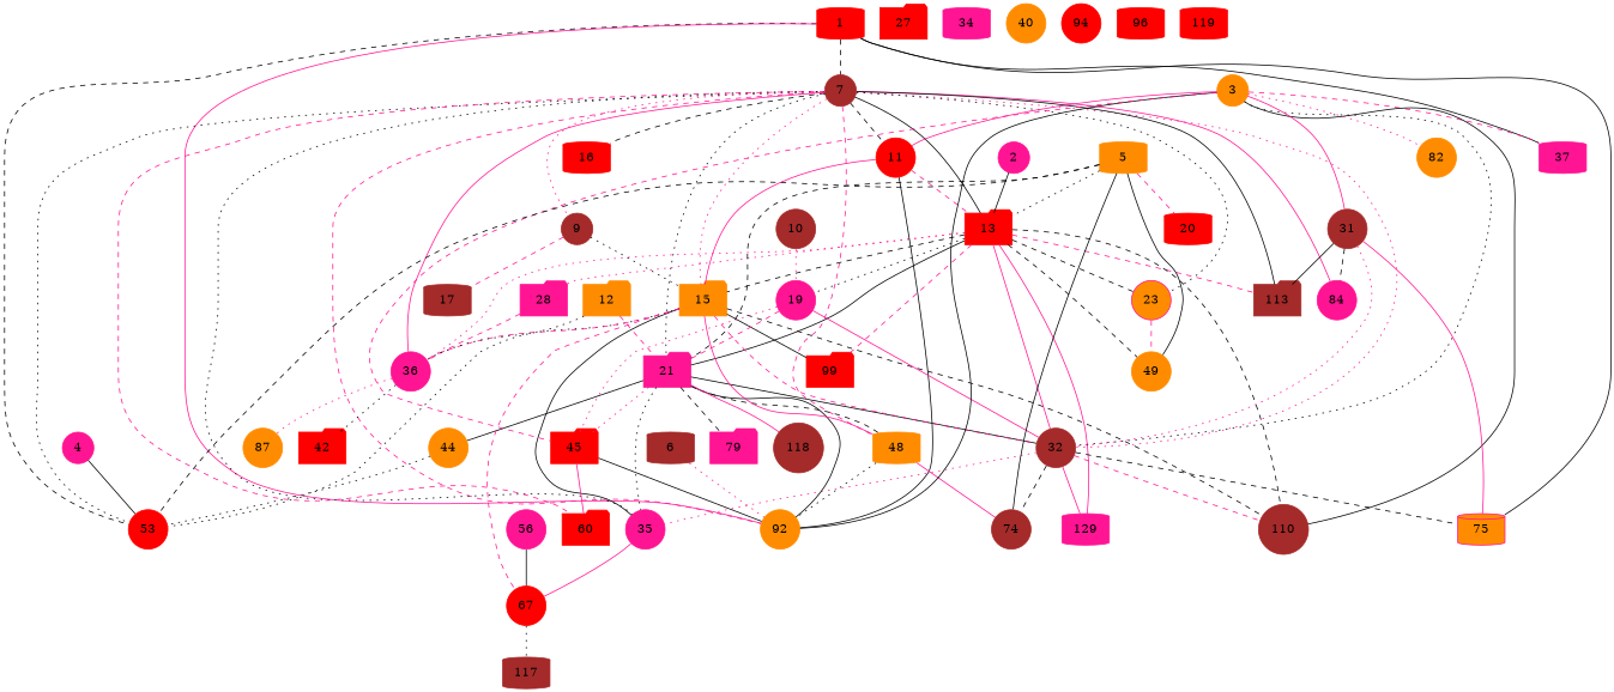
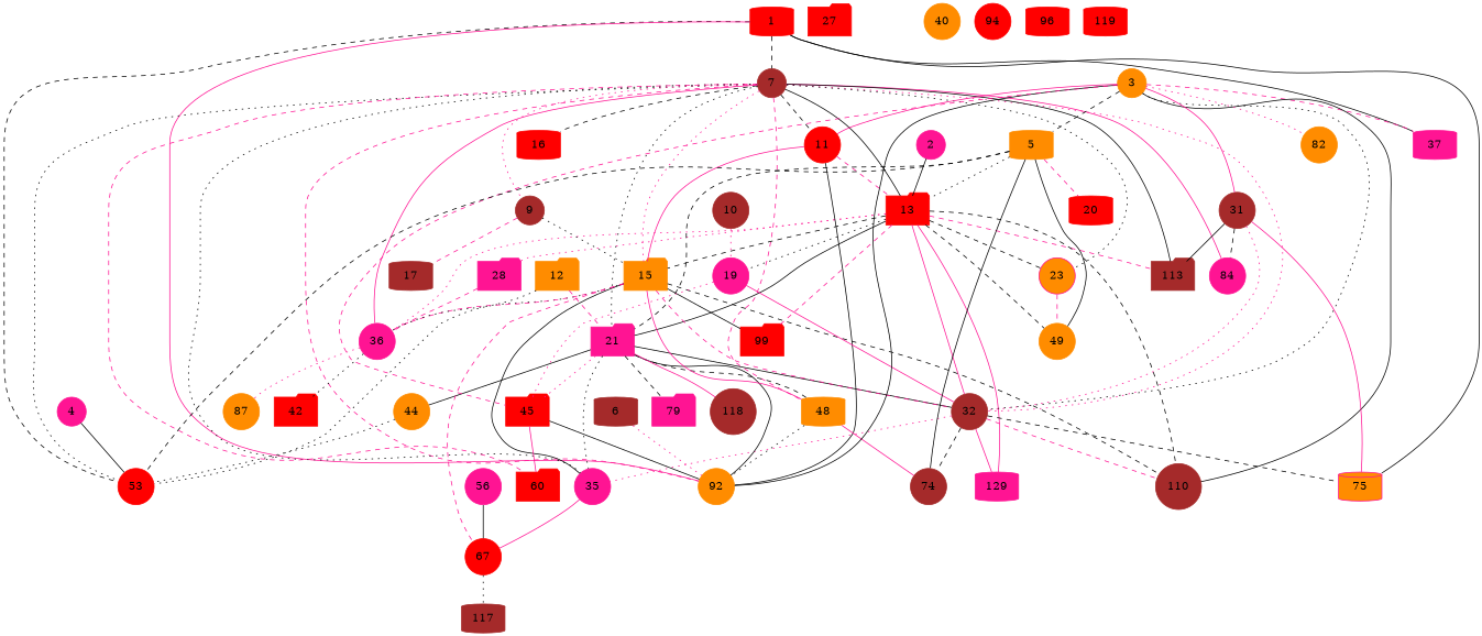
  graph {
    node [color=red shape=circle style=filled]
    edge [color=black style=solid]
    1 [shape=cylinder super="+97"]
    7 [color=brown super="+50+51+8+38"]
    37 [color=deeppink shape=cylinder super="+127"]
    53 [super="+98+105"]
    75 [color=deeppink fillcolor=darkorange shape=cylinder]
    92 [color=darkorange super="+95"]
    13 [shape=folder super="+68+30+62+83+43"]
    11 [super="+24"]
    32 [color=brown super="+33+86"]
    21 [color=deeppink shape=folder super="+106+55"]
    9 [color=brown super="+80"]
    15 [color=darkorange shape=folder super="+121+78+39"]
    16 [shape=cylinder]
    23 [color=deeppink fillcolor=darkorange super="+130"]
    35 [color=deeppink super="+59+111"]
    36 [color=deeppink super="+104+112"]
    48 [color=darkorange shape=cylinder super="+88+76"]
    60 [shape=folder super="+64"]
    84 [color=deeppink]
    113 [color=brown shape=folder]
    110 [color=brown]
    49 [color=darkorange super="+65"]
    19 [color=deeppink super="+25+28"]
    n24 [color=deeppink label=28 shape=folder]
    99 [shape=folder]
    129 [color=deeppink shape=cylinder]
    2 [color=deeppink]
    3 [color=darkorange super="+66+47+109+100"]
    5 [color=darkorange shape=cylinder super="+71+108"]
    31 [color=brown super="+116+57"]
    45 [shape=folder super="+91"]
    82 [color=darkorange]
    20 [shape=cylinder]
    74 [color=brown super="+93"]
    4 [color=deeppink super="+63"]
    44 [color=darkorange]
    79 [color=deeppink shape=folder]
    118 [color=brown super="+126"]
    6 [color=brown shape=cylinder super="+26"]
    17 [color=brown shape=cylinder]
    67 [super="+115"]
    42 [shape=folder]
    87 [color=darkorange]
    10 [color=brown]
    12 [color=darkorange shape=folder super="+29+22"]
    117 [color=brown shape=cylinder]
    27 [shape=folder]
-   34 [color=deeppink shape=cylinder]
    40 [color=darkorange]
    56 [color=deeppink]
    94
    96 [shape=cylinder]
    119 [shape=cylinder]
    1 -- 7 [style=dashed]
    1 -- 37
    1 -- 53 [style=dashed]
    1 -- 75
    1 -- 92 [color=deeppink]
    7 -- 53 [style=dotted]
    7 -- 92 [color=deeppink style=dashed]
    7 -- 13 [weight=5]
    7 -- 11 [style=dashed]
    7 -- 32 [color=deeppink style=dotted]
    7 -- 21 [style=dotted]
    7 -- 9 [color=deeppink style=dotted]
    7 -- 15 [color=deeppink style=dotted]
    7 -- 16 [style=dashed weight=2]
    7 -- 23 [style=dotted]
    7 -- 35 [style=dotted]
    7 -- 36 [color=deeppink]
    7 -- 48 [color=deeppink style=dashed]
    7 -- 60 [color=deeppink style=dashed]
    7 -- 84 [color=deeppink]
    7 -- 113
    13 -- 32 [color=deeppink weight=3]
    13 -- 21
    13 -- 15 [style=dashed]
    13 -- 23 [style=dashed]
    13 -- 36 [color=deeppink style=dotted]
    13 -- 113 [color=deeppink style=dashed]
    13 -- 110 [style=dashed]
    13 -- 49 [style=dashed]
    13 -- 19 [style=dotted]
    13 -- n24 [color=deeppink style=dotted]
    13 -- 99 [color=deeppink style=dashed]
    13 -- 129 [color=deeppink]
    11 -- 92
    11 -- 13 [color=deeppink style=dashed weight=2]
    11 -- 15 [color=deeppink]
    32 -- 75 [style=dashed]
    32 -- 35 [color=deeppink style=dotted]
    32 -- 110 [color=deeppink style=dashed]
    32 -- 129 [color=deeppink]
    32 -- 74 [style=dashed]
    21 -- 92
    21 -- 32
    21 -- 35 [style=dotted]
    21 -- 48 [style=dashed]
    21 -- 45 [color=deeppink style=dotted]
    21 -- 44 [weight=2]
    21 -- 79 [style=dashed]
    21 -- 118 [color=deeppink]
    9 -- 15 [style=dotted weight=2]
    9 -- 17 [color=deeppink style=dashed]
    15 -- 53 [style=dotted]
    15 -- 32 [color=deeppink style=dashed weight=2]
    15 -- 35
    15 -- 36 [color=deeppink style=dashed]
    15 -- 48 [color=deeppink]
    15 -- 110 [style=dashed]
    15 -- 99
    15 -- 67 [color=deeppink style=dashed]
    23 -- 49 [color=deeppink style=dashed]
    35 -- 67 [color=deeppink]
    36 -- 42 [style=dotted]
    36 -- 87 [color=deeppink style=dotted]
    48 -- 92 [style=dotted]
    48 -- 74 [color=deeppink]
    19 -- 32 [color=deeppink]
-   19 -- 21 [color=deeppink style=dashed]
    19 -- 45 [color=deeppink style=dotted weight=2]
    n24 -- 36 [color=deeppink style=dashed]
    2 -- 13
    3 -- 37 [color=deeppink style=dashed]
    3 -- 92
    3 -- 11 [color=deeppink]
    3 -- 32 [style=dotted weight=2]
    3 -- 110
+   3 -- 5 [style=dashed weight=2]
    3 -- 31 [color=deeppink]
    3 -- 45 [color=deeppink style=dashed weight=2]
    3 -- 82 [color=deeppink style=dotted]
    5 -- 53 [style=dashed]
    5 -- 13 [style=dotted]
    5 -- 21 [style=dashed]
    5 -- 49
    5 -- 20 [color=deeppink style=dashed]
    5 -- 74
    31 -- 75 [color=deeppink]
    31 -- 32 [color=deeppink style=dotted]
    31 -- 84 [style=dashed]
    31 -- 113
    45 -- 92
    45 -- 60 [color=deeppink]
    4 -- 53
    44 -- 53 [style=dotted]
    6 -- 92 [color=deeppink style=dotted]
    67 -- 117 [style=dotted]
    10 -- 19 [color=deeppink style=dotted]
    12 -- 21 [color=deeppink style=dashed]
    12 -- 36 [style=dotted]
    56 -- 67
  }
